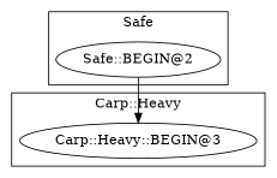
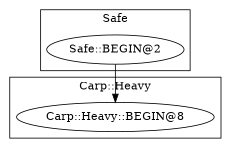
  digraph {
    "Safe::BEGIN@2"
-   "Carp::Heavy::BEGIN@3"
+   "Carp::Heavy::BEGIN@3" [label="Carp::Heavy::BEGIN@8"]
    subgraph cluster_1 {
      label=Safe
      "Safe::BEGIN@2"
    }
    subgraph cluster_2 {
      label="Carp::Heavy"
      "Carp::Heavy::BEGIN@3"
    }
    "Safe::BEGIN@2" -> "Carp::Heavy::BEGIN@3"
  }
